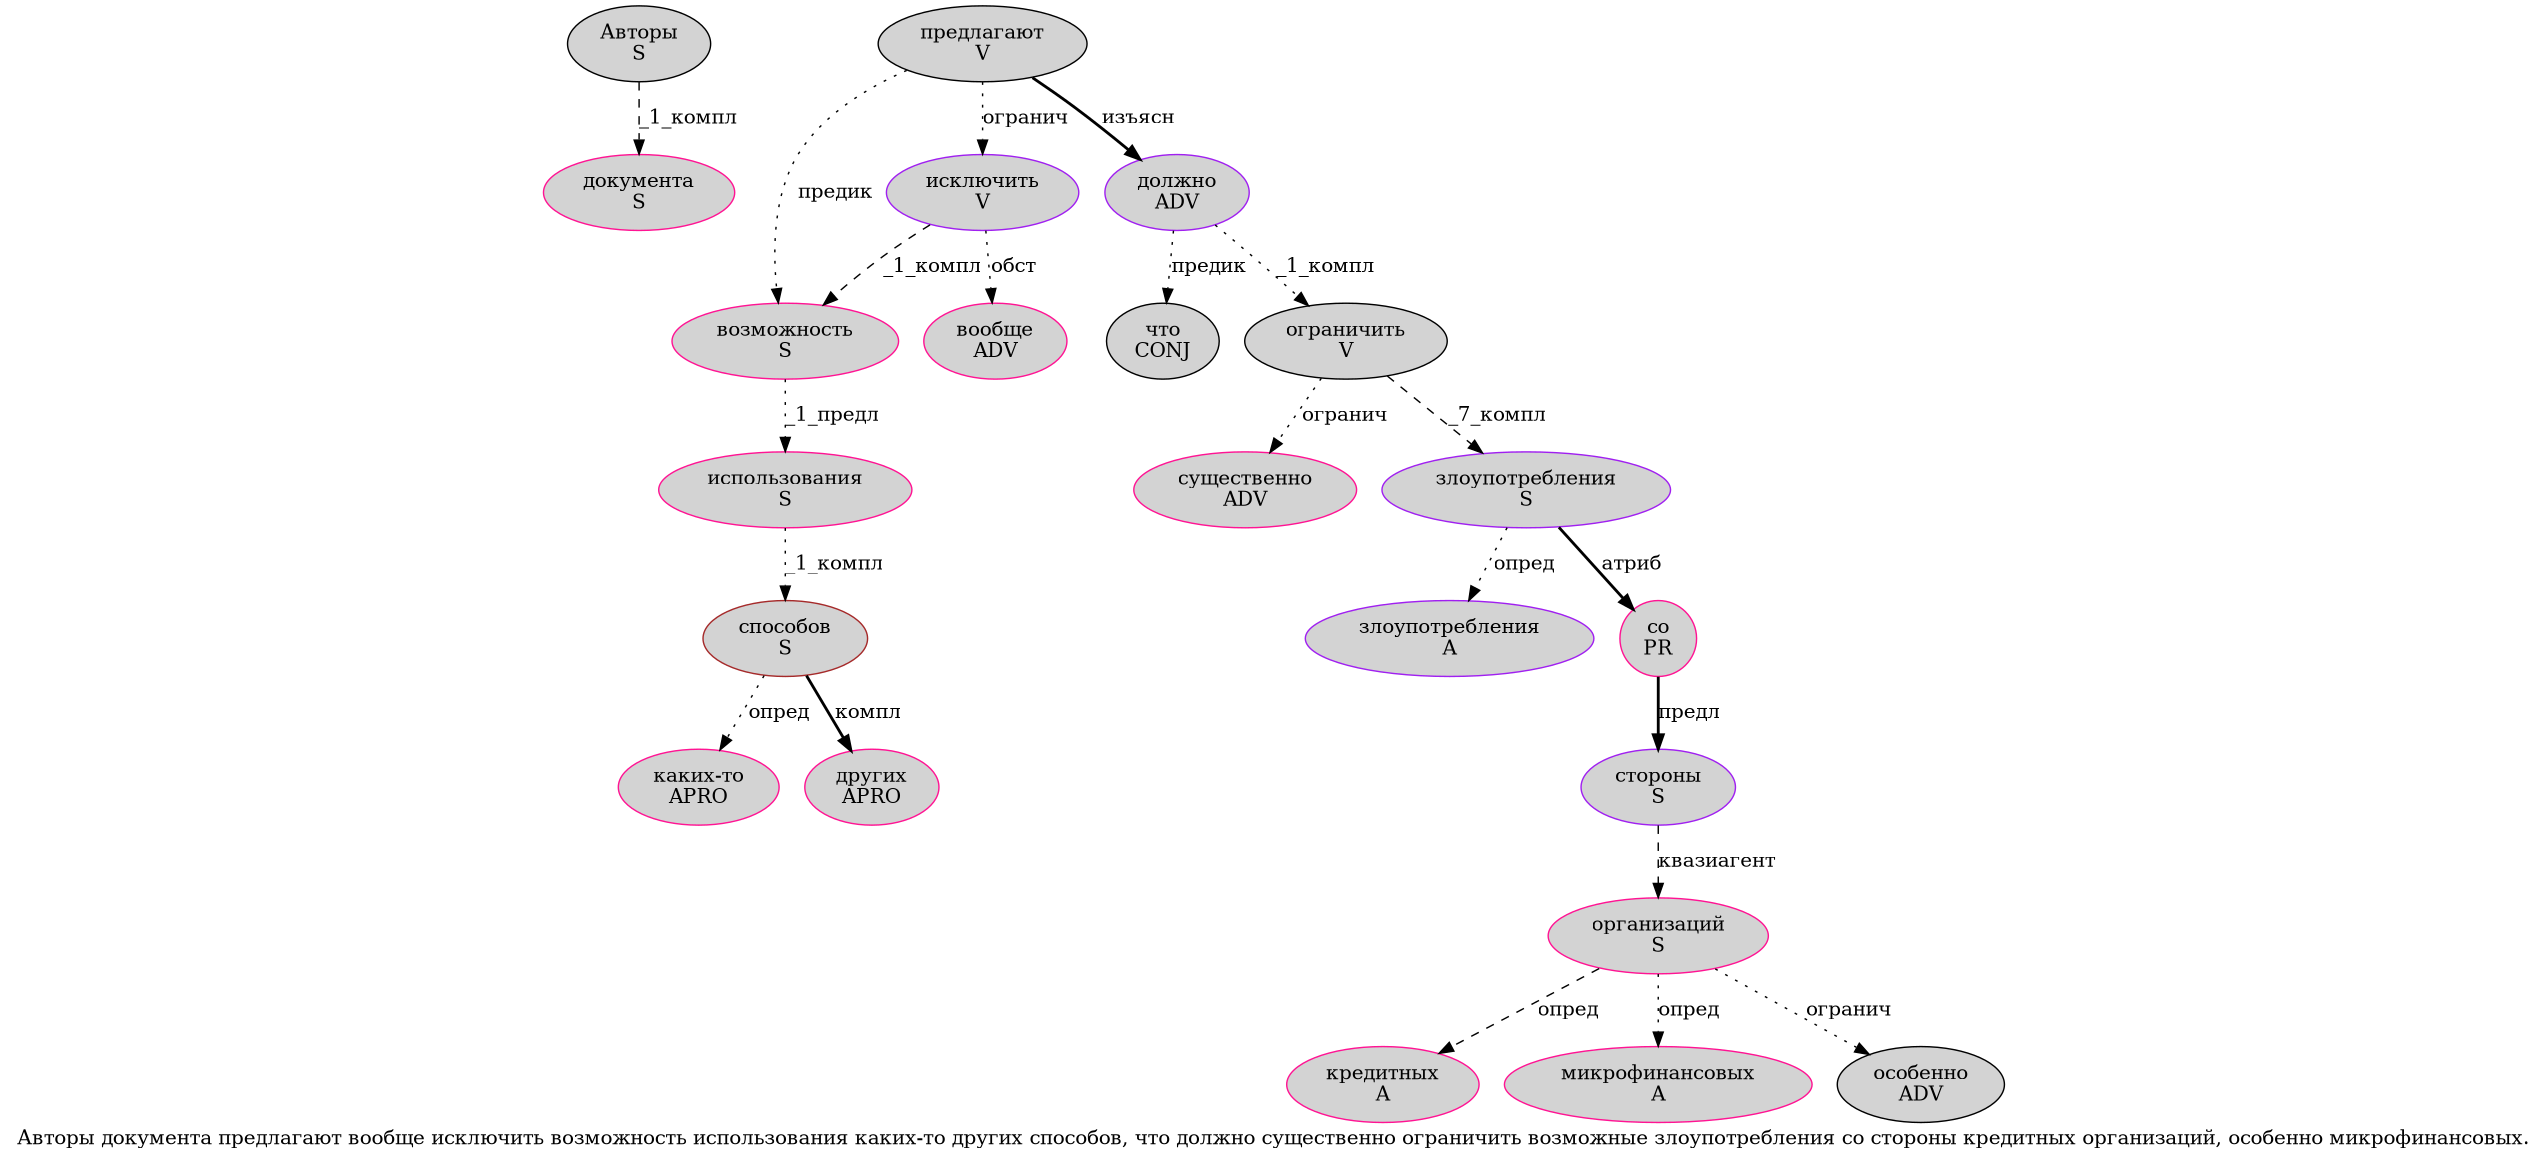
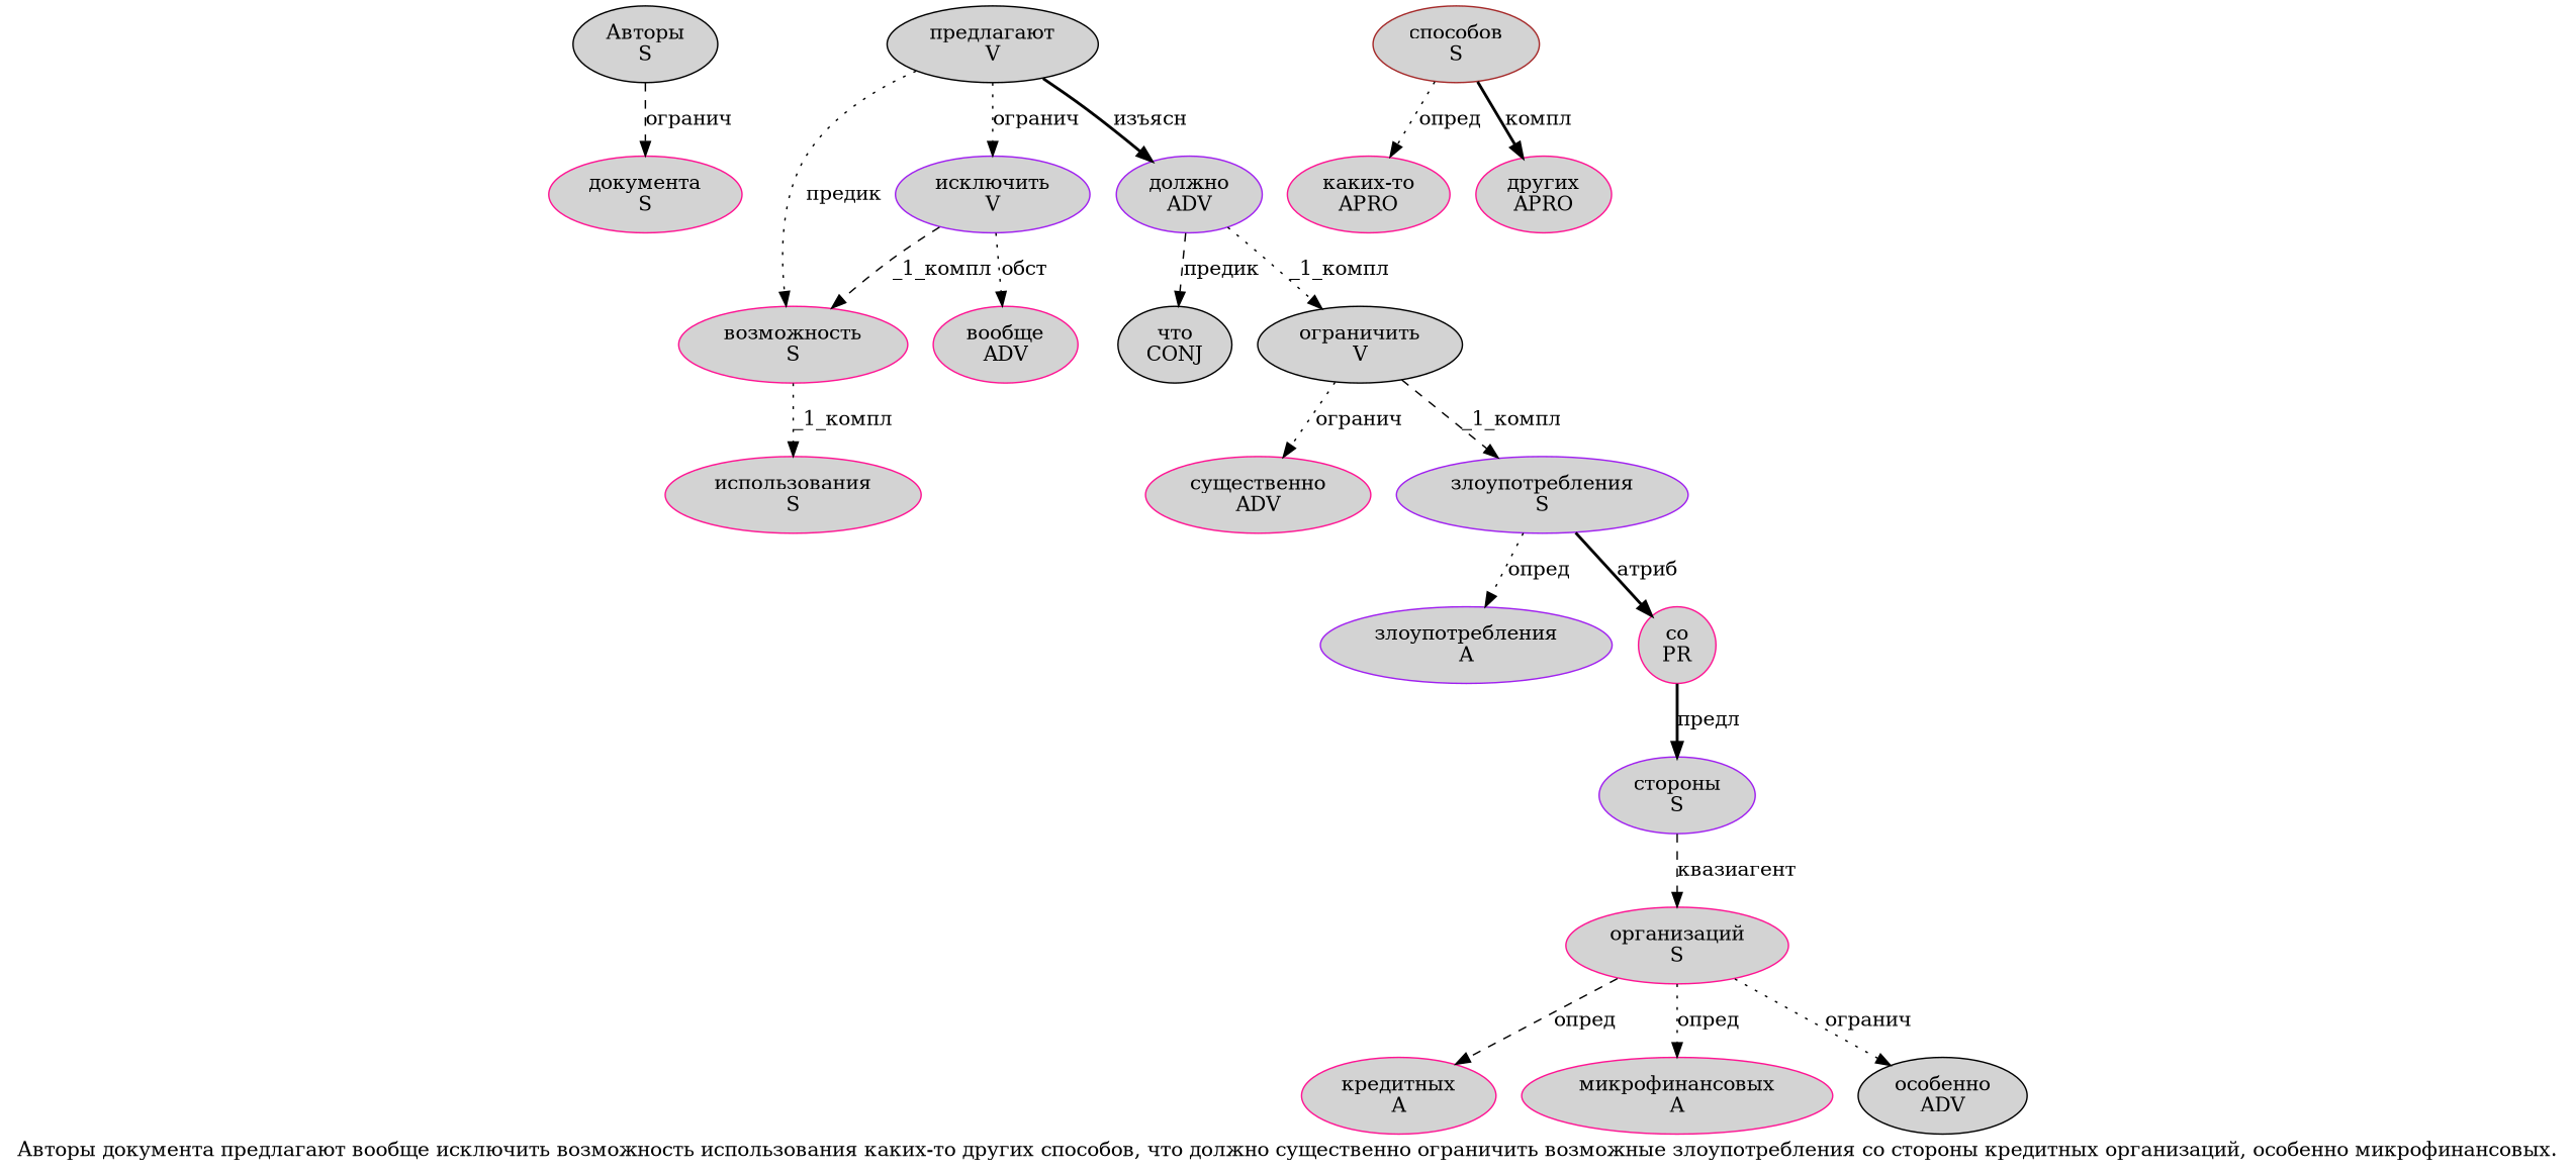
  digraph {
    label="Авторы документа предлагают вообще исключить возможность использования каких-то других способов, что должно существенно ограничить возможные злоупотребления со стороны кредитных организаций, особенно микрофинансовых."
    node [color=deeppink fillcolor=lightgray penwidth=1 shape=ellipse style=filled]
    edge [style=dotted]
    n1 [color=black label="Авторы\nS"]
    n2 [label="документа\nS"]
    n3 [color=black label="предлагают\nV"]
    n4 [color=purple label="исключить\nV"]
    n5 [color=purple label="должно\nADV"]
    n6 [label="возможность\nS"]
    n7 [label="вообще\nADV"]
    n8 [color=black label="что\nCONJ"]
    n9 [color=black label="ограничить\nV"]
    n10 [label="использования\nS"]
    n11 [color=brown label="способов\nS"]
    n12 [label="каких-то\nAPRO"]
    n13 [label="других\nAPRO"]
    n14 [label="существенно\nADV"]
    n15 [color=purple label="злоупотребления\nS"]
    n16 [color=purple label="злоупотребления\nA"]
    n17 [label="со\nPR"]
    n18 [color=purple label="стороны\nS"]
    n19 [label="организаций\nS"]
    n20 [label="кредитных\nA"]
    n21 [label="микрофинансовых\nA"]
    n22 [color=black label="особенно\nADV"]
-   n1 -> n2 [label="_1_компл" style=dashed]
+   n1 -> n2 [label="огранич" style=dashed]
    n3 -> n4 [label="огранич"]
    n3 -> n5 [label="изъясн" style=bold]
    n3 -> n6 [label="предик"]
    n4 -> n6 [label="_1_компл" style=dashed]
    n4 -> n7 [label="обст"]
-   n5 -> n8 [label="предик"]
+   n5 -> n8 [label="предик" style=dashed]
    n5 -> n9 [label="_1_компл"]
-   n6 -> n10 [label="_1_предл"]
+   n6 -> n10 [label="_1_компл"]
    n9 -> n14 [label="огранич"]
-   n9 -> n15 [label="_7_компл" style=dashed]
-   n10 -> n11 [label="_1_компл"]
+   n9 -> n15 [label="_1_компл" style=dashed]
    n11 -> n12 [label="опред"]
    n11 -> n13 [label="компл" style=bold]
    n15 -> n16 [label="опред"]
    n15 -> n17 [label="атриб" style=bold]
    n17 -> n18 [label="предл" style=bold]
    n18 -> n19 [label="квазиагент" style=dashed]
    n19 -> n20 [label="опред" style=dashed]
    n19 -> n21 [label="опред"]
    n19 -> n22 [label="огранич"]
  }
